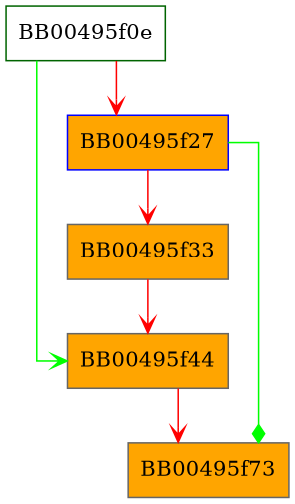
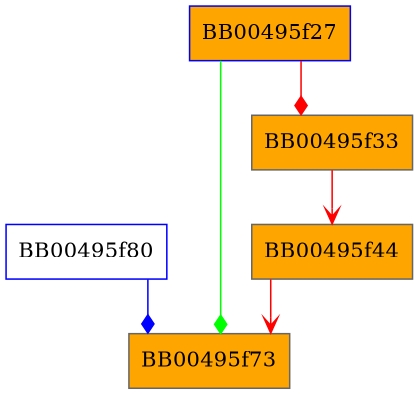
  digraph {
    fontname="DejaVu Serif"
    splines=ortho
    node [color=gray40 fillcolor=orange fontname="DejaVu Serif" shape=box style=filled]
    edge [arrowhead=vee color=red fontname="DejaVu Serif"]
+   BB00495f80 [color=blue fillcolor=white]
    BB00495f73
-   BB00495f0e [color=darkgreen fillcolor=white]
    BB00495f44
    BB00495f27 [color=blue]
    BB00495f33
-   BB00495f0e -> BB00495f44 [color=green]
-   BB00495f0e -> BB00495f27
+   BB00495f80 -> BB00495f73 [arrowhead=diamond color=blue]
    BB00495f44 -> BB00495f73
    BB00495f27 -> BB00495f73 [arrowhead=diamond color=green]
-   BB00495f27 -> BB00495f33
+   BB00495f27 -> BB00495f33 [arrowhead=diamond]
    BB00495f33 -> BB00495f44
  }
